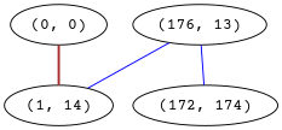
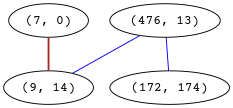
  graph {
    fontname="Courier Prime"
    node [fontname="Courier Prime"]
    edge [color=blue fontname="Courier Prime" style=solid weight=1]
-   "(176, 13)"
-   "(9, 14)" [label="(1, 14)"]
+   "(176, 13)" [label="(476, 13)"]
+   "(9, 14)"
    "(172, 174)"
-   "(0, 0)"
+   "(0, 0)" [label="(7, 0)"]
    "(176, 13)" -- "(9, 14)"
    "(176, 13)" -- "(172, 174)"
    "(0, 0)" -- "(9, 14)" [color=brown style=bold weight=4]
  }
